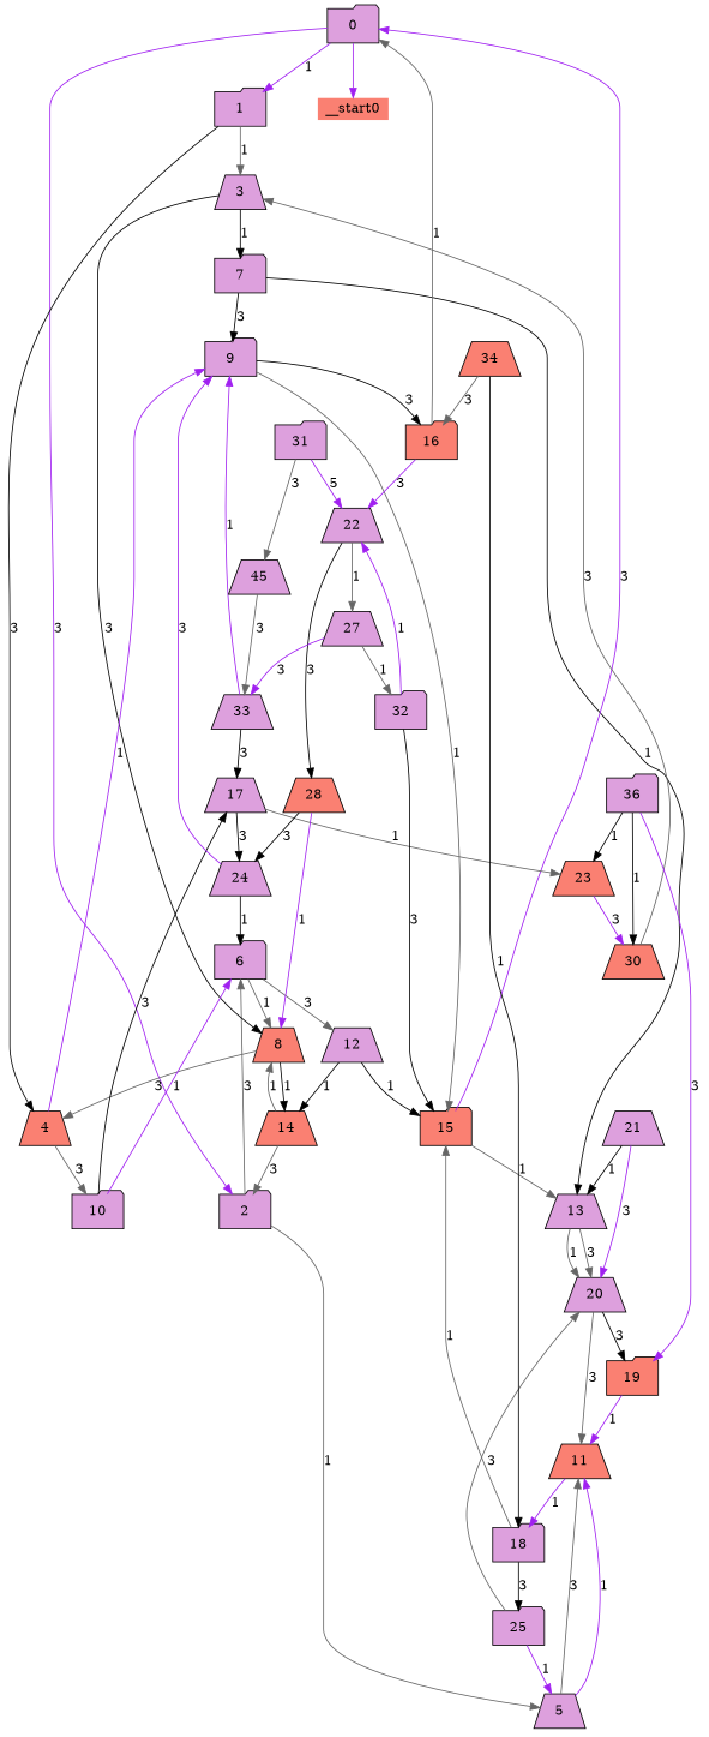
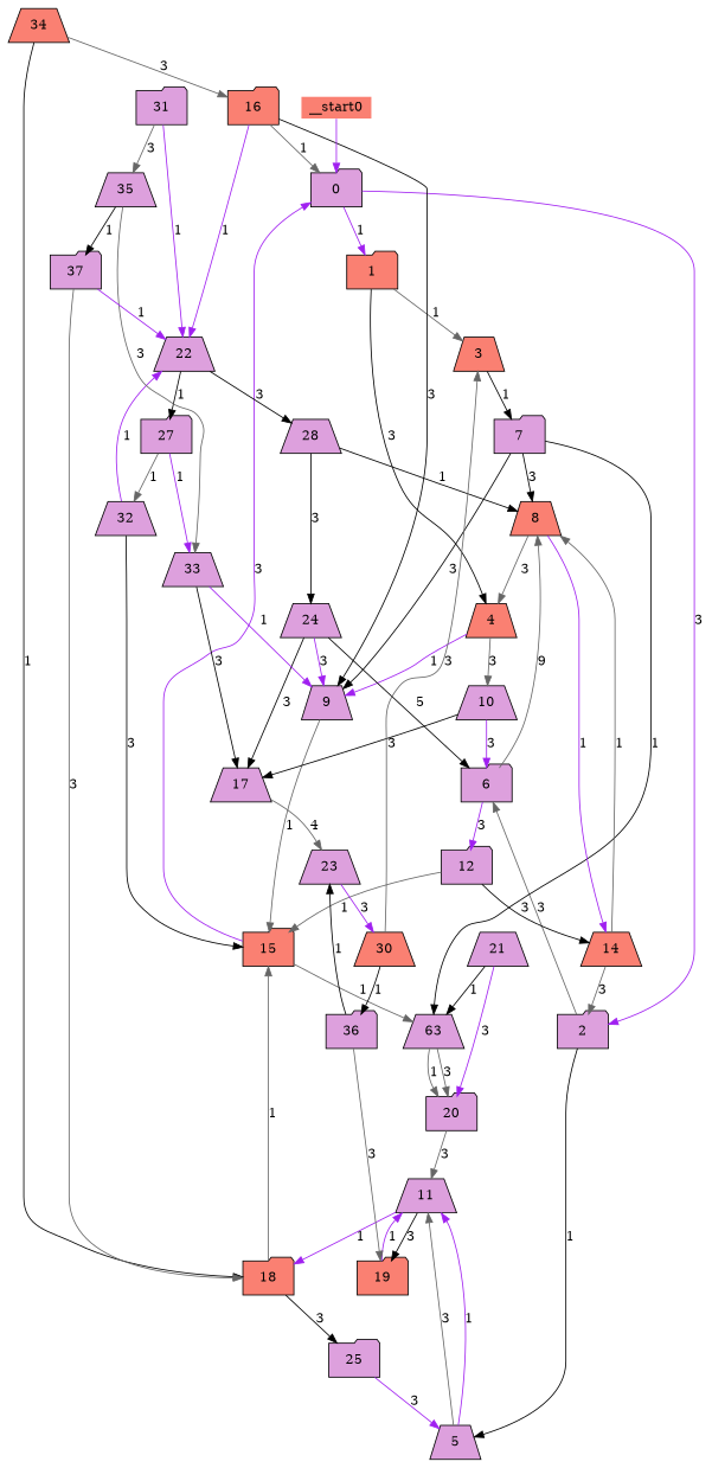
  digraph {
    node [fillcolor=plum shape=trapezium style=filled]
    edge [color=gray40]
    n1 [label=0 shape=folder]
-   n2 [label=1 shape=folder]
+   n2 [fillcolor=salmon label=1 shape=folder]
    n3 [label=2 shape=folder]
-   n4 [label=3]
+   n4 [fillcolor=salmon label=3]
    n5 [fillcolor=salmon label=4]
    n6 [label=5]
    n7 [label=6 shape=folder]
    n8 [label=7 shape=folder]
    n9 [fillcolor=salmon label=8]
-   n10 [label=9 shape=folder]
-   n11 [label=10 shape=folder]
-   n12 [fillcolor=salmon label=11]
-   n13 [label=12]
-   n14 [label=13]
+   n10 [label=9]
+   n11 [label=10]
+   n12 [label=11]
+   n13 [label=12 shape=folder]
+   n14 [label=63]
    n15 [fillcolor=salmon label=14]
    n16 [fillcolor=salmon label=15 shape=folder]
    n17 [fillcolor=salmon label=16 shape=folder]
    n18 [label=17]
-   n19 [label=18 shape=folder]
+   n19 [fillcolor=salmon label=18 shape=folder]
    n20 [fillcolor=salmon label=19 shape=folder]
-   n21 [label=20]
+   n21 [label=20 shape=folder]
    n22 [label=22]
-   n23 [fillcolor=salmon label=23]
+   n23 [label=23]
    n24 [label=24]
    n25 [label=25 shape=folder]
    n26 [label=21]
-   n27 [label=27]
-   n28 [fillcolor=salmon label=28]
+   n27 [label=27 shape=folder]
+   n28 [label=28]
    n29 [fillcolor=salmon label=30]
-   n30 [label=32 shape=folder]
+   n30 [label=32]
    n31 [label=33]
    n32 [label=36 shape=folder]
    n33 [label=31 shape=folder]
-   n34 [label=45]
+   n34 [label=35]
    n35 [fillcolor=salmon label=34]
+   n36 [label=37 shape=folder]
    __start0 [fillcolor=salmon height=0 shape=none width=0]
    n1 -> n2 [color=purple label=1]
    n1 -> n3 [color=purple label=3]
    n2 -> n4 [label=1]
    n2 -> n5 [color=black label=3]
-   n3 -> n6 [label=1]
+   n3 -> n6 [color=black label=1]
    n3 -> n7 [label=3]
    n4 -> n8 [color=black label=1]
-   n4 -> n9 [color=black label=3]
+   n8 -> n9 [color=black label=3]
    n5 -> n10 [color=purple label=1]
    n5 -> n11 [label=3]
    n6 -> n12 [color=purple label=1]
    n6 -> n12 [label=3]
-   n7 -> n9 [label=1]
-   n7 -> n13 [label=3]
+   n7 -> n9 [label=9]
+   n7 -> n13 [color=purple label=3]
    n8 -> n10 [color=black label=3]
    n8 -> n14 [color=black label=1]
    n9 -> n5 [label=3]
-   n9 -> n15 [color=black label=1]
+   n9 -> n15 [color=purple label=1]
    n10 -> n16 [label=1]
-   n10 -> n17 [color=black label=3]
-   n11 -> n7 [color=purple label=1]
+   n17 -> n10 [color=black label=3]
+   n11 -> n7 [color=purple label=3]
    n11 -> n18 [color=black label=3]
    n12 -> n19 [color=purple label=1]
-   n21 -> n20 [color=black label=3]
-   n13 -> n15 [color=black label=1]
-   n13 -> n16 [color=black label=1]
+   n12 -> n20 [color=black label=3]
+   n13 -> n15 [color=black label=3]
+   n13 -> n16 [label=1]
    n14 -> n21 [label=1]
    n14 -> n21 [label=3]
    n15 -> n3 [label=3]
    n15 -> n9 [label=1]
    n16 -> n1 [color=purple label=3]
    n16 -> n14 [label=1]
    n17 -> n1 [label=1]
-   n17 -> n22 [color=purple label=3]
-   n18 -> n23 [label=1]
-   n18 -> n24 [color=black label=3]
+   n17 -> n22 [color=purple label=1]
+   n18 -> n23 [label=4]
+   n24 -> n18 [color=black label=3]
    n19 -> n16 [label=1]
    n19 -> n25 [color=black label=3]
    n20 -> n12 [color=purple label=1]
    n21 -> n12 [label=3]
-   n22 -> n27 [label=1]
+   n22 -> n27 [color=black label=1]
    n22 -> n28 [color=black label=3]
    n23 -> n29 [color=purple label=3]
-   n24 -> n7 [color=black label=1]
+   n24 -> n7 [color=black label=5]
    n24 -> n10 [color=purple label=3]
-   n25 -> n6 [color=purple label=1]
-   n25 -> n21 [label=3]
+   n25 -> n6 [color=purple label=3]
    n26 -> n14 [color=black label=1]
    n26 -> n21 [color=purple label=3]
    n27 -> n30 [label=1]
-   n27 -> n31 [color=purple label=3]
-   n28 -> n9 [color=purple label=1]
+   n27 -> n31 [color=purple label=1]
+   n28 -> n9 [color=black label=1]
    n28 -> n24 [color=black label=3]
    n29 -> n4 [label=3]
-   n32 -> n29 [color=black label=1]
+   n29 -> n32 [color=black label=1]
    n30 -> n16 [color=black label=3]
    n30 -> n22 [color=purple label=1]
    n31 -> n10 [color=purple label=1]
    n31 -> n18 [color=black label=3]
-   n32 -> n20 [color=purple label=3]
+   n32 -> n20 [label=3]
    n32 -> n23 [color=black label=1]
-   n33 -> n22 [color=purple label=5]
+   n33 -> n22 [color=purple label=1]
    n33 -> n34 [label=3]
    n34 -> n31 [label=3]
+   n34 -> n36 [color=black label=1]
    n35 -> n17 [label=3]
    n35 -> n19 [color=black label=1]
-   n1 -> __start0 [color=purple]
+   n36 -> n19 [label=3]
+   n36 -> n22 [color=purple label=1]
+   __start0 -> n1 [color=purple]
  }
